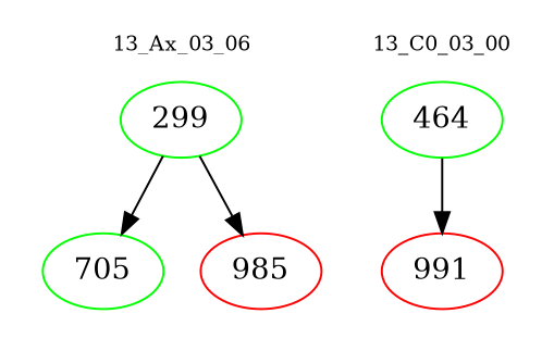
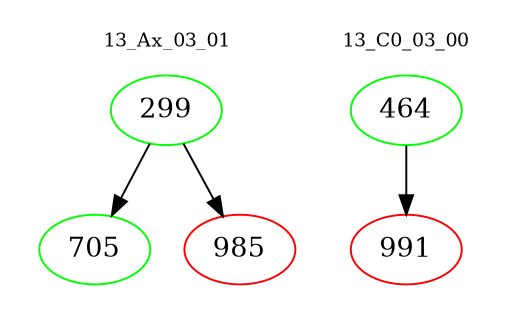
  digraph {
    node [color=green]
    edge [color=black]
    n1 [label=299]
    n2 [label=705]
    n3 [color=red label=985]
    n4 [label=464]
    n5 [color=red label=991]
    subgraph cluster_1 {
      color=white
      fontsize=10
-     label="13_Ax_03_06"
+     label="13_Ax_03_01"
      n1
      n2
      n3
    }
    subgraph cluster_2 {
      color=white
      fontsize=10
      label="13_C0_03_00"
      n4
      n5
    }
    n1 -> n2
    n1 -> n3
    n4 -> n5
  }
